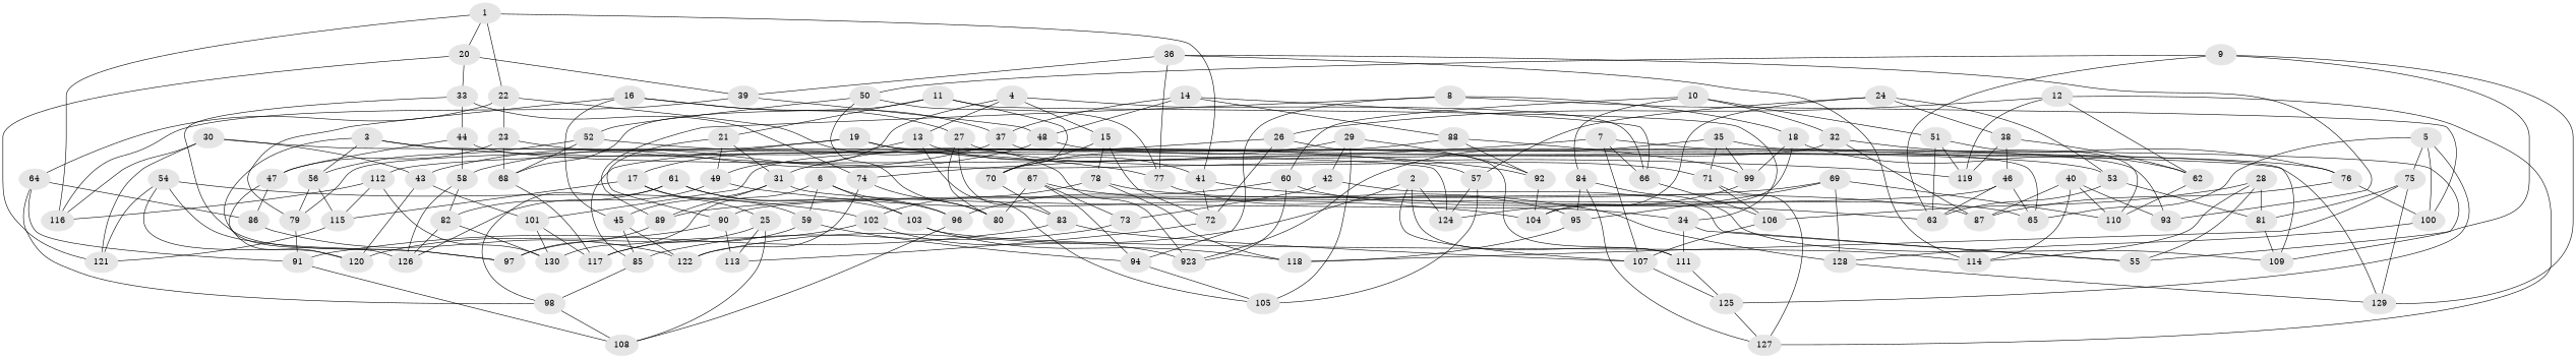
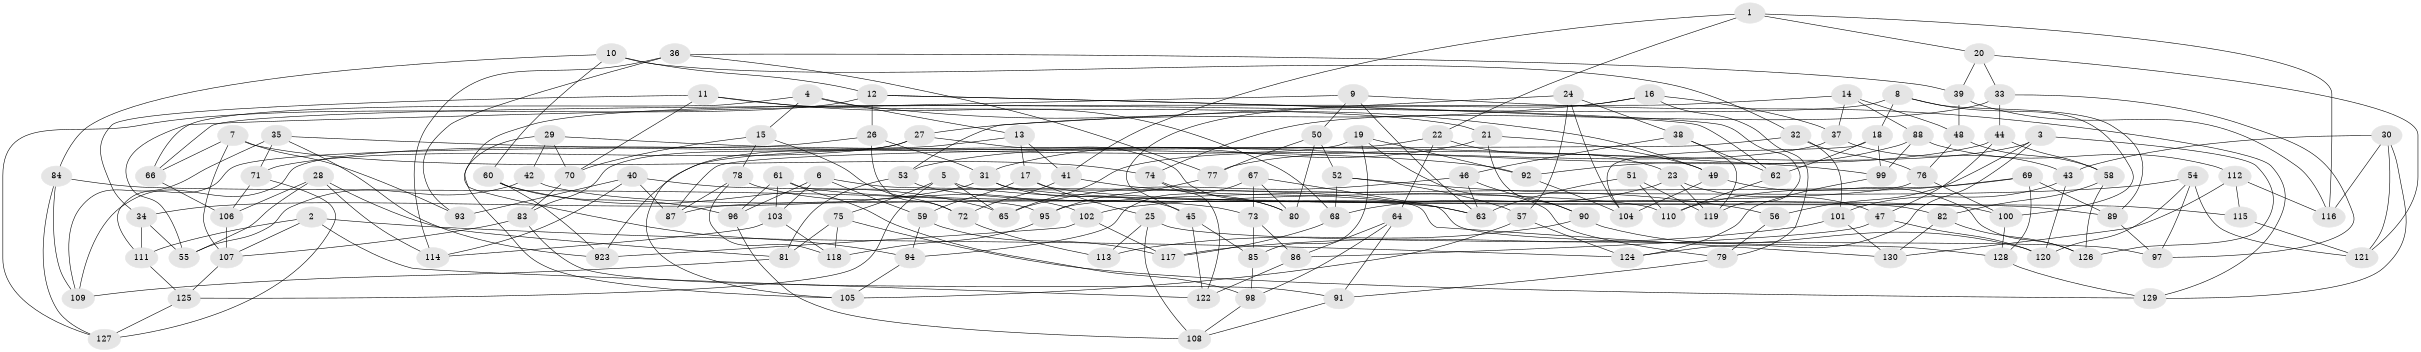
  graph {
    node [color=gray90 style=filled]
    1
    20
    22
    41
    116
    33
    39
    121
    23
    64
    n11 [label=923]
    72
    63
    2
    111
    122
    124
    107
    125
    3
    56
    77
    126
    79
    115
    95
    4
    13
    15
    49
    66
    17
    105
    70
    78
    104
    106
    5
    65
    75
    100
    129
    81
    118
    128
    127
    6
    59
    96
    103
    130
    94
    117
    108
    114
    7
    93
    74
    80
    8
    18
    89
    62
    99
    97
    9
    50
    55
    52
    10
    32
    51
    60
    84
    76
    87
    101
    119
    110
    109
    11
    21
    34
    68
    90
    31
    83
    12
    26
    25
    14
    37
    48
    88
    43
    58
    92
    112
    113
    102
    16
    27
    45
    71
    85
    91
    19
    98
    44
    42
    73
    120
    47
    86
    24
    38
    53
    57
    46
    28
    29
    30
    35
    36
    40
    82
    54
    61
    67
    69
    1 -- 20
    1 -- 22
    1 -- 41
    1 -- 116
    20 -- 33
    20 -- 39
    20 -- 121
    22 -- 23
    22 -- 64
    22 -- n11
    41 -- 72
    41 -- 63
    33 -- 74
    33 -- 97
    33 -- 44
    39 -- 116
    39 -- 48
    23 -- 119
    23 -- 68
    23 -- 47
    64 -- 91
    64 -- 98
    64 -- 86
    72 -- 113
    2 -- 111
    2 -- 122
    2 -- 124
    2 -- 107
    111 -- 125
    107 -- 125
    125 -- 127
    3 -- 124
    3 -- 56
    3 -- 77
    3 -- 126
    56 -- 79
-   56 -- 115
    77 -- 95
    79 -- 91
    115 -- 121
    95 -- 118
    4 -- 13
    4 -- 15
    4 -- 49
    4 -- 66
    13 -- 41
    13 -- 17
    13 -- 105
    15 -- 72
    15 -- 70
    15 -- 78
    49 -- 126
    49 -- 104
    66 -- 106
    17 -- 115
    17 -- 59
    17 -- 25
    70 -- 83
    78 -- 118
    78 -- 87
    78 -- 102
    106 -- 107
    5 -- 125
    5 -- 65
    5 -- 75
    5 -- 100
    75 -- 129
    75 -- 81
    75 -- 118
    100 -- 128
    81 -- 109
    128 -- 129
    6 -- 59
    6 -- 96
    6 -- 103
    6 -- 130
    59 -- 94
    59 -- 117
    96 -- 108
    103 -- 118
    103 -- 114
    94 -- 105
    7 -- 107
    7 -- 66
    7 -- 93
    7 -- 74
    74 -- 122
    74 -- 80
    8 -- 100
    8 -- 94
    8 -- 18
    8 -- 89
    18 -- 104
    18 -- 62
    18 -- 99
    89 -- 97
    62 -- 110
    99 -- 124
    9 -- 63
    9 -- 129
    9 -- 50
    9 -- 55
    50 -- 77
    50 -- 80
    50 -- 52
    52 -- 56
    52 -- 68
    52 -- 57
    10 -- 32
-   10 -- 51
+   10 -- 12
    10 -- 60
    10 -- 84
    32 -- 76
    32 -- 87
    32 -- 101
    51 -- 63
    51 -- 119
    51 -- 110
    60 -- n11
    60 -- 65
    60 -- 96
    84 -- 95
    84 -- 127
    84 -- 109
    76 -- 100
    76 -- 87
    101 -- 130
    101 -- 117
    11 -- 70
    11 -- 21
    11 -- 34
    11 -- 68
    21 -- 49
    21 -- 90
    21 -- 31
    34 -- 111
    34 -- 55
    68 -- 117
    90 -- 113
    90 -- 120
    31 -- 89
    31 -- 34
    31 -- 45
    83 -- 107
    83 -- 91
    12 -- 127
    12 -- 62
    12 -- 119
    12 -- 26
    26 -- 72
    26 -- 111
    26 -- 31
    25 -- 108
    25 -- 97
    25 -- 113
    14 -- 66
    14 -- 37
    14 -- 48
    14 -- 88
    37 -- 65
    37 -- 43
    48 -- 76
    48 -- 58
    88 -- 99
    88 -- 92
    88 -- 112
    43 -- 101
    43 -- 120
    58 -- 126
    58 -- 82
    92 -- 104
    112 -- 116
    112 -- 115
    112 -- 130
    102 -- n11
    102 -- 117
    16 -- 79
    16 -- 37
    16 -- 27
    16 -- 45
    27 -- 80
    27 -- 83
    27 -- 71
    45 -- 122
    45 -- 85
    71 -- 106
    71 -- 127
    85 -- 98
    91 -- 108
    19 -- 79
    19 -- 109
    19 -- 92
    19 -- 85
    98 -- 108
    44 -- 58
    44 -- 47
    44 -- 53
    42 -- 55
    42 -- 73
    73 -- 85
+   73 -- 86
    47 -- 120
    47 -- 86
    86 -- 122
    24 -- 104
    24 -- 38
    24 -- 53
    24 -- 57
    38 -- 62
    38 -- 119
    38 -- 46
    53 -- 63
    53 -- 81
    57 -- 124
    57 -- 105
    46 -- 63
    46 -- 65
    46 -- 90
    28 -- 106
    28 -- 81
    28 -- 114
    28 -- 55
    29 -- 105
    29 -- 70
    29 -- 92
    29 -- 42
    30 -- 116
    30 -- 121
    30 -- 129
    30 -- 43
    35 -- n11
    35 -- 99
    35 -- 109
    35 -- 71
    36 -- 39
    36 -- 77
    36 -- 114
    36 -- 93
    40 -- 114
    40 -- 93
    40 -- 87
    40 -- 110
    82 -- 126
    82 -- 130
    54 -- 121
    54 -- 97
    54 -- 102
    54 -- 120
    61 -- 96
    61 -- 103
    61 -- 98
    61 -- 82
    67 -- 128
    67 -- 94
    67 -- 80
    67 -- 73
    69 -- 95
    69 -- 128
    69 -- 89
    69 -- 110
  }
